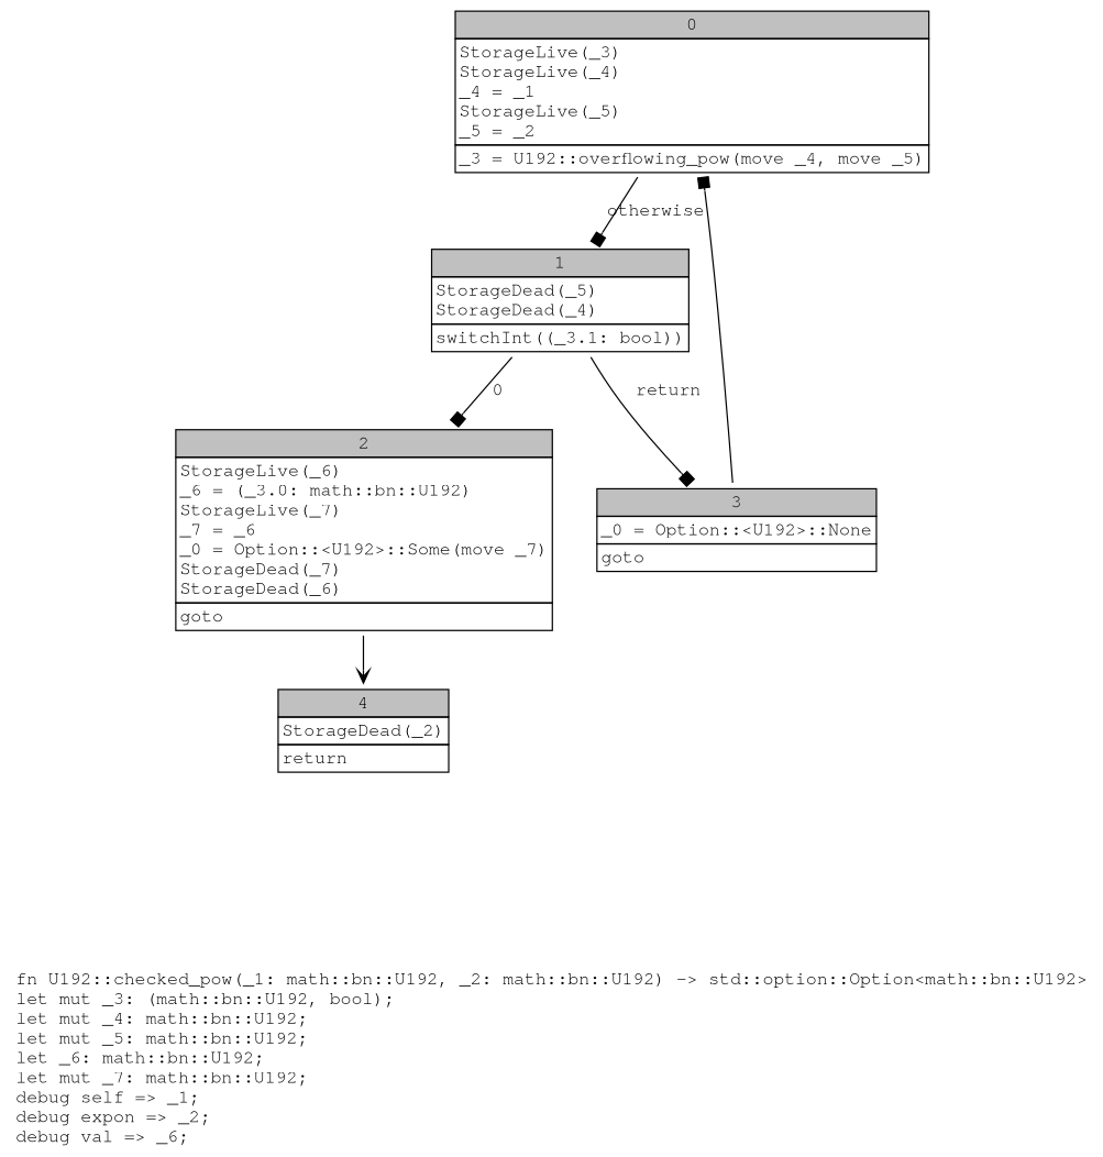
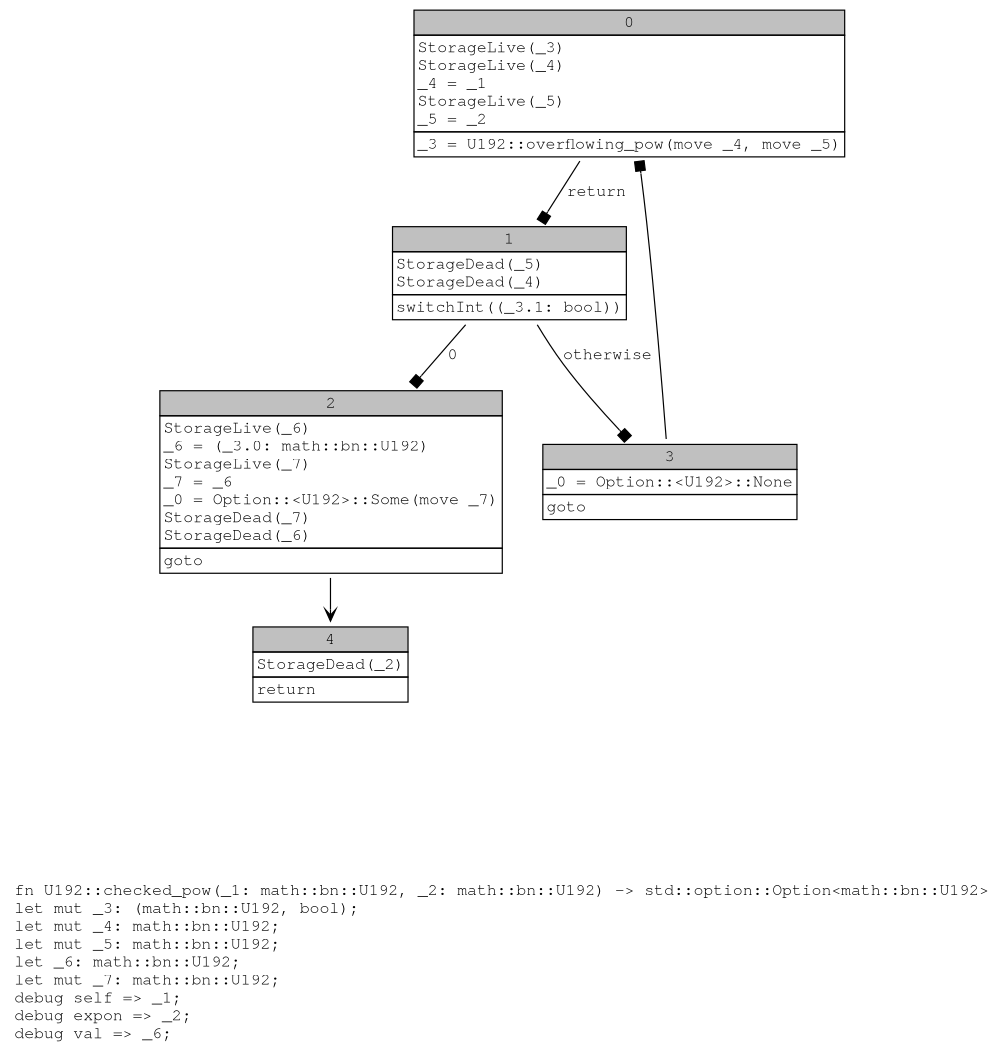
  digraph {
    fontname="Courier, monospace"
    label=<fn U192::checked_pow(_1: math::bn::U192, _2: math::bn::U192) -&gt; std::option::Option&lt;math::bn::U192&gt;<br align="left"/>let mut _3: (math::bn::U192, bool);<br align="left"/>let mut _4: math::bn::U192;<br align="left"/>let mut _5: math::bn::U192;<br align="left"/>let _6: math::bn::U192;<br align="left"/>let mut _7: math::bn::U192;<br align="left"/>debug self =&gt; _1;<br align="left"/>debug expon =&gt; _2;<br align="left"/>debug val =&gt; _6;<br align="left"/>>
    node [fontname="Courier, monospace" shape=none]
    edge [arrowhead=box fontname="Courier, monospace"]
    n1 [label=<<table border="0" cellborder="1" cellspacing="0"><tr><td bgcolor="gray" align="center" colspan="1">0</td></tr><tr><td align="left" balign="left">StorageLive(_3)<br/>StorageLive(_4)<br/>_4 = _1<br/>StorageLive(_5)<br/>_5 = _2<br/></td></tr><tr><td align="left">_3 = U192::overflowing_pow(move _4, move _5)</td></tr></table>>]
    n2 [label=<<table border="0" cellborder="1" cellspacing="0"><tr><td bgcolor="gray" align="center" colspan="1">1</td></tr><tr><td align="left" balign="left">StorageDead(_5)<br/>StorageDead(_4)<br/></td></tr><tr><td align="left">switchInt((_3.1: bool))</td></tr></table>>]
    n3 [label=<<table border="0" cellborder="1" cellspacing="0"><tr><td bgcolor="gray" align="center" colspan="1">2</td></tr><tr><td align="left" balign="left">StorageLive(_6)<br/>_6 = (_3.0: math::bn::U192)<br/>StorageLive(_7)<br/>_7 = _6<br/>_0 = Option::&lt;U192&gt;::Some(move _7)<br/>StorageDead(_7)<br/>StorageDead(_6)<br/></td></tr><tr><td align="left">goto</td></tr></table>>]
    n4 [label=<<table border="0" cellborder="1" cellspacing="0"><tr><td bgcolor="gray" align="center" colspan="1">3</td></tr><tr><td align="left" balign="left">_0 = Option::&lt;U192&gt;::None<br/></td></tr><tr><td align="left">goto</td></tr></table>>]
    n5 [label=<<table border="0" cellborder="1" cellspacing="0"><tr><td bgcolor="gray" align="center" colspan="1">4</td></tr><tr><td align="left" balign="left">StorageDead(_2)<br/></td></tr><tr><td align="left">return</td></tr></table>>]
-   n1 -> n2 [label=otherwise]
+   n1 -> n2 [label=return]
    n2 -> n3 [label=0]
-   n2 -> n4 [label=return]
+   n2 -> n4 [label=otherwise]
    n3 -> n5 [arrowhead=vee]
    n4 -> n1
  }
